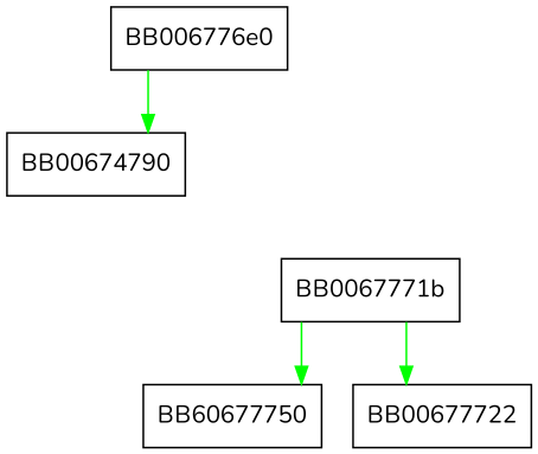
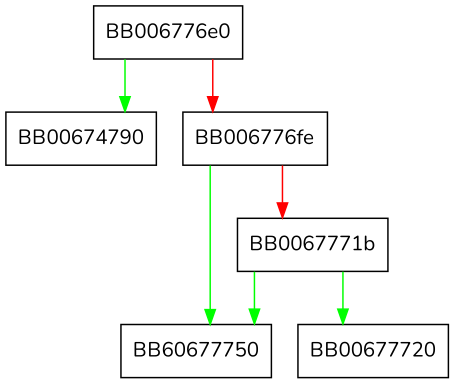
  digraph {
    fontname=Nunito
    splines=ortho
    node [fontname=Nunito shape=box]
    edge [color=green fontname=Nunito]
    n1 [label=BB00674790]
    BB006776e0
+   BB006776fe
    n4 [label=BB60677750]
    BB0067771b
-   BB00677720 [label=BB00677722]
+   BB00677720
    BB006776e0 -> n1
+   BB006776e0 -> BB006776fe [color=red]
+   BB006776fe -> n4
+   BB006776fe -> BB0067771b [color=red]
    BB0067771b -> n4
    BB0067771b -> BB00677720
  }
